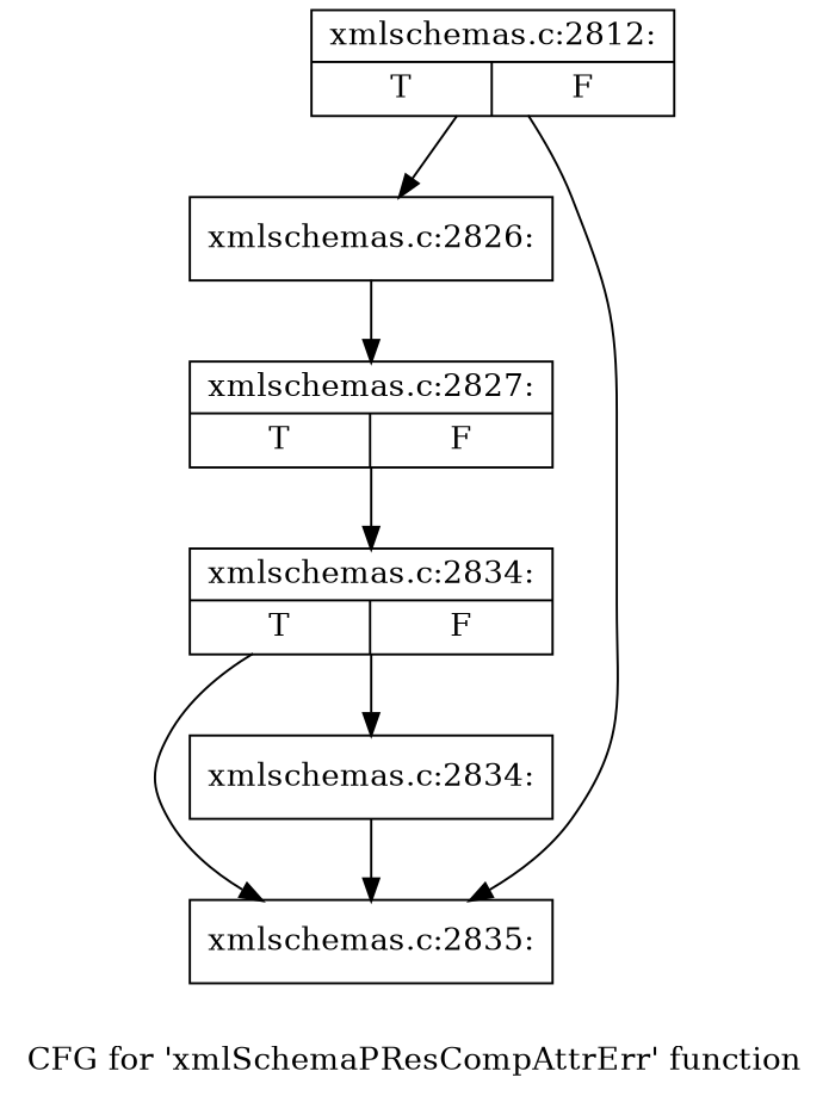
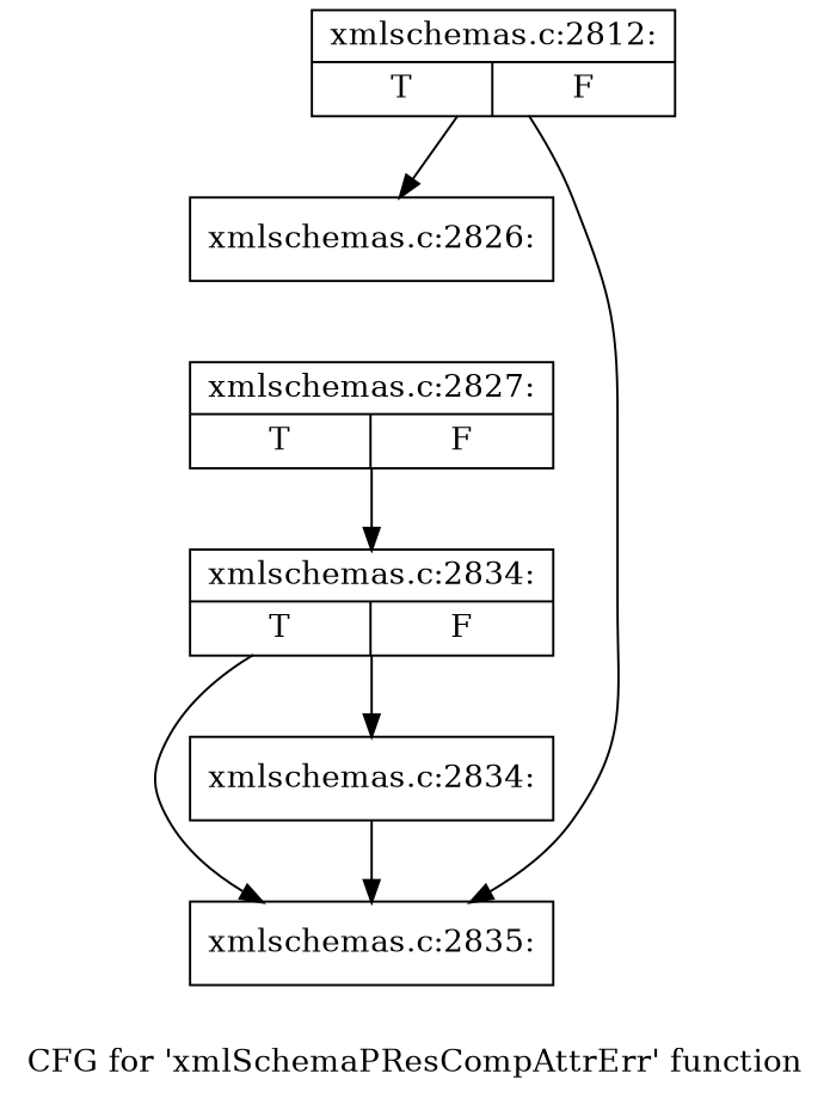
  digraph {
    fontname="DejaVu Serif"
    label="CFG for 'xmlSchemaPResCompAttrErr' function"
    node [fontname="DejaVu Serif" shape=record]
    edge [fontname="DejaVu Serif"]
    n1 [label="{xmlschemas.c:2812:|{<s0>T|<s1>F}}"]
    n2 [label="{xmlschemas.c:2826:}"]
    n3 [label="{xmlschemas.c:2835:}"]
    n4 [label="{xmlschemas.c:2827:|{<s0>T|<s1>F}}"]
    n5 [label="{xmlschemas.c:2834:|{<s0>T|<s1>F}}"]
    n6 [label="{xmlschemas.c:2834:}"]
    n1 -> n2
    n1 -> n3
-   n2 -> n4
    n4 -> n5
    n5 -> n3
    n5 -> n6
    n6 -> n3
  }
